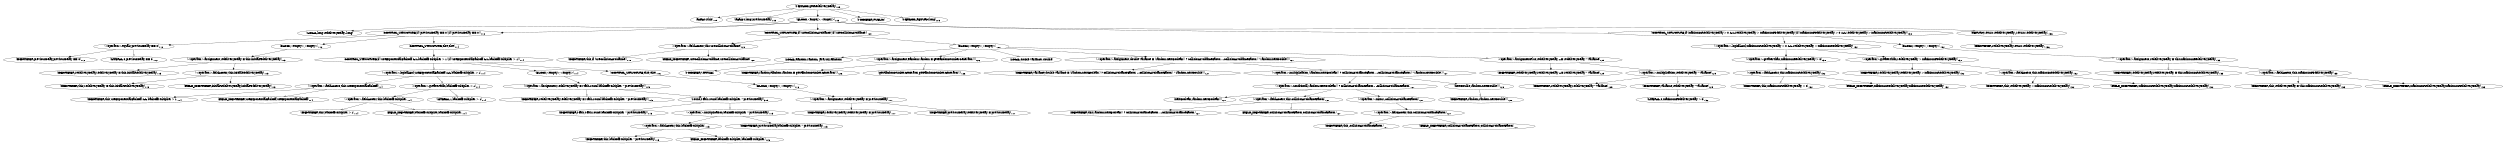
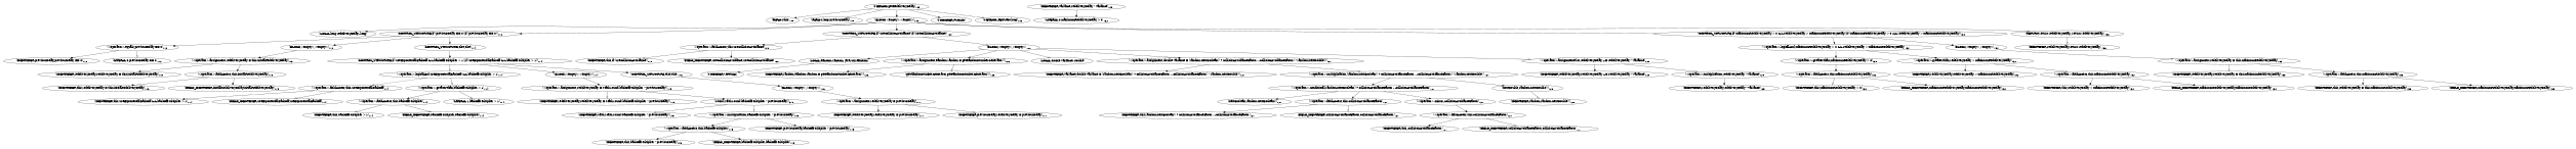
  digraph {
    edge [arrowhead=diamond]
    n1 [label=<(METHOD,getRedeliveryDelay)<SUB>109</SUB>>]
    n2 [label=<(PARAM,this)<SUB>109</SUB>>]
    n3 [label=<(PARAM,long previousDelay)<SUB>109</SUB>>]
    n4 [label=<(BLOCK,&lt;empty&gt;,&lt;empty&gt;)<SUB>109</SUB>>]
    n5 [label=<(MODIFIER,PUBLIC)>]
    n6 [label=<(METHOD_RETURN,long)<SUB>109</SUB>>]
    n7 [label=<(LOCAL,long redeliveryDelay: long)>]
    n8 [label=<(CONTROL_STRUCTURE,if (previousDelay == 0),if (previousDelay == 0))<SUB>112</SUB>>]
    n9 [label=<(CONTROL_STRUCTURE,if (useCollisionAvoidance),if (useCollisionAvoidance))<SUB>120</SUB>>]
    n10 [label=<(CONTROL_STRUCTURE,if (maximumRedeliveryDelay &gt; 0 &amp;&amp; redeliveryDelay &gt; maximumRedeliveryDelay),if (maximumRedeliveryDelay &gt; 0 &amp;&amp; redeliveryDelay &gt; maximumRedeliveryDelay))<SUB>132</SUB>>]
    n11 [label=<(RETURN,return redeliveryDelay;,return redeliveryDelay;)<SUB>136</SUB>>]
    n12 [label=<(MODIFIER,VIRTUAL)>]
    n13 [label=<(&lt;operator&gt;.equals,previousDelay == 0)<SUB>112</SUB>>]
    n14 [label=<(BLOCK,&lt;empty&gt;,&lt;empty&gt;)<SUB>112</SUB>>]
    n15 [label=<(CONTROL_STRUCTURE,else,else)<SUB>114</SUB>>]
    n16 [label=<(&lt;operator&gt;.fieldAccess,this.useCollisionAvoidance)<SUB>120</SUB>>]
    n17 [label=<(BLOCK,&lt;empty&gt;,&lt;empty&gt;)<SUB>120</SUB>>]
    n18 [label=<(&lt;operator&gt;.logicalAnd,maximumRedeliveryDelay &gt; 0 &amp;&amp; redeliveryDelay &gt; maximumRedeliveryDelay)<SUB>132</SUB>>]
    n19 [label=<(BLOCK,&lt;empty&gt;,&lt;empty&gt;)<SUB>132</SUB>>]
    n20 [label=<(IDENTIFIER,redeliveryDelay,return redeliveryDelay;)<SUB>136</SUB>>]
    n21 [label=<(IDENTIFIER,previousDelay,previousDelay == 0)<SUB>112</SUB>>]
    n22 [label=<(LITERAL,0,previousDelay == 0)<SUB>112</SUB>>]
    n23 [label=<(&lt;operator&gt;.assignment,redeliveryDelay = this.initialRedeliveryDelay)<SUB>113</SUB>>]
    n24 [label=<(CONTROL_STRUCTURE,if (useExponentialBackOff &amp;&amp; backOffMultiplier &gt; 1),if (useExponentialBackOff &amp;&amp; backOffMultiplier &gt; 1))<SUB>114</SUB>>]
    n25 [label=<(IDENTIFIER,redeliveryDelay,redeliveryDelay = this.initialRedeliveryDelay)<SUB>113</SUB>>]
    n26 [label=<(&lt;operator&gt;.fieldAccess,this.initialRedeliveryDelay)<SUB>113</SUB>>]
    n27 [label=<(IDENTIFIER,this,redeliveryDelay = this.initialRedeliveryDelay)<SUB>113</SUB>>]
    n28 [label=<(FIELD_IDENTIFIER,initialRedeliveryDelay,initialRedeliveryDelay)<SUB>113</SUB>>]
    n29 [label=<(&lt;operator&gt;.logicalAnd,useExponentialBackOff &amp;&amp; backOffMultiplier &gt; 1)<SUB>114</SUB>>]
    n30 [label=<(BLOCK,&lt;empty&gt;,&lt;empty&gt;)<SUB>114</SUB>>]
    n31 [label=<(CONTROL_STRUCTURE,else,else)<SUB>116</SUB>>]
    n32 [label=<(&lt;operator&gt;.fieldAccess,this.useExponentialBackOff)<SUB>114</SUB>>]
    n33 [label=<(&lt;operator&gt;.greaterThan,backOffMultiplier &gt; 1)<SUB>114</SUB>>]
    n34 [label=<(&lt;operator&gt;.assignment,redeliveryDelay = Math.round(backOffMultiplier * previousDelay))<SUB>115</SUB>>]
    n35 [label=<(BLOCK,&lt;empty&gt;,&lt;empty&gt;)<SUB>116</SUB>>]
    n36 [label=<(IDENTIFIER,this,useExponentialBackOff &amp;&amp; backOffMultiplier &gt; 1)<SUB>114</SUB>>]
    n37 [label=<(FIELD_IDENTIFIER,useExponentialBackOff,useExponentialBackOff)<SUB>114</SUB>>]
    n38 [label=<(&lt;operator&gt;.fieldAccess,this.backOffMultiplier)<SUB>114</SUB>>]
    n39 [label=<(LITERAL,1,backOffMultiplier &gt; 1)<SUB>114</SUB>>]
    n40 [label=<(IDENTIFIER,this,backOffMultiplier &gt; 1)<SUB>114</SUB>>]
    n41 [label=<(FIELD_IDENTIFIER,backOffMultiplier,backOffMultiplier)<SUB>114</SUB>>]
    n42 [label=<(IDENTIFIER,redeliveryDelay,redeliveryDelay = Math.round(backOffMultiplier * previousDelay))<SUB>115</SUB>>]
    n43 [label=<(round,Math.round(backOffMultiplier * previousDelay))<SUB>315</SUB>>]
    n44 [label=<(IDENTIFIER,Math,Math.round(backOffMultiplier * previousDelay))<SUB>115</SUB>>]
    n45 [label=<(&lt;operator&gt;.multiplication,backOffMultiplier * previousDelay)<SUB>115</SUB>>]
    n46 [label=<(&lt;operator&gt;.fieldAccess,this.backOffMultiplier)<SUB>115</SUB>>]
    n47 [label=<(IDENTIFIER,previousDelay,backOffMultiplier * previousDelay)<SUB>115</SUB>>]
    n48 [label=<(IDENTIFIER,this,backOffMultiplier * previousDelay)<SUB>115</SUB>>]
    n49 [label=<(FIELD_IDENTIFIER,backOffMultiplier,backOffMultiplier)<SUB>115</SUB>>]
    n50 [label=<(&lt;operator&gt;.assignment,redeliveryDelay = previousDelay)<SUB>117</SUB>>]
    n51 [label=<(IDENTIFIER,redeliveryDelay,redeliveryDelay = previousDelay)<SUB>117</SUB>>]
    n52 [label=<(IDENTIFIER,previousDelay,redeliveryDelay = previousDelay)<SUB>117</SUB>>]
    n53 [label=<(IDENTIFIER,this,if (useCollisionAvoidance))<SUB>110</SUB>>]
    n54 [label=<(FIELD_IDENTIFIER,useCollisionAvoidance,useCollisionAvoidance)<SUB>120</SUB>>]
    n55 [label=<(LOCAL,Random random: java.util.Random)>]
    n56 [label=<(&lt;operator&gt;.assignment,Random random = getRandomNumberGenerator())<SUB>126</SUB>>]
    n57 [label=<(LOCAL,double variance: double)>]
    n58 [label=<(&lt;operator&gt;.assignment,double variance = (random.nextBoolean() ? collisionAvoidanceFactor : -collisionAvoidanceFactor) * random.nextDouble())<SUB>127</SUB>>]
    n59 [label=<(&lt;operator&gt;.assignmentPlus,redeliveryDelay += redeliveryDelay * variance)<SUB>129</SUB>>]
    n60 [label=<(IDENTIFIER,random,Random random = getRandomNumberGenerator())<SUB>126</SUB>>]
    n61 [label=<(getRandomNumberGenerator,getRandomNumberGenerator())<SUB>126</SUB>>]
    n62 [label=<(IDENTIFIER,variance,double variance = (random.nextBoolean() ? collisionAvoidanceFactor : -collisionAvoidanceFactor) * random.nextDouble())<SUB>127</SUB>>]
    n63 [label=<(&lt;operator&gt;.multiplication,(random.nextBoolean() ? collisionAvoidanceFactor : -collisionAvoidanceFactor) * random.nextDouble())<SUB>127</SUB>>]
    n64 [label=<(IDENTIFIER,redeliveryDelay,redeliveryDelay += redeliveryDelay * variance)<SUB>129</SUB>>]
    n65 [label=<(&lt;operator&gt;.multiplication,redeliveryDelay * variance)<SUB>129</SUB>>]
    n66 [label=<(&lt;operator&gt;.conditional,random.nextBoolean() ? collisionAvoidanceFactor : -collisionAvoidanceFactor)<SUB>127</SUB>>]
    n67 [label=<(nextDouble,random.nextDouble())<SUB>128</SUB>>]
    n68 [label=<(nextBoolean,random.nextBoolean())<SUB>127</SUB>>]
    n69 [label=<(&lt;operator&gt;.fieldAccess,this.collisionAvoidanceFactor)<SUB>127</SUB>>]
    n70 [label=<(&lt;operator&gt;.minus,-collisionAvoidanceFactor)<SUB>127</SUB>>]
    n71 [label=<(IDENTIFIER,random,random.nextDouble())<SUB>128</SUB>>]
    n72 [label=<(IDENTIFIER,this,random.nextBoolean() ? collisionAvoidanceFactor : -collisionAvoidanceFactor)<SUB>127</SUB>>]
    n73 [label=<(FIELD_IDENTIFIER,collisionAvoidanceFactor,collisionAvoidanceFactor)<SUB>127</SUB>>]
    n74 [label=<(&lt;operator&gt;.fieldAccess,this.collisionAvoidanceFactor)<SUB>127</SUB>>]
    n75 [label=<(IDENTIFIER,this,-collisionAvoidanceFactor)<SUB>127</SUB>>]
    n76 [label=<(FIELD_IDENTIFIER,collisionAvoidanceFactor,collisionAvoidanceFactor)<SUB>127</SUB>>]
    n77 [label=<(IDENTIFIER,redeliveryDelay,redeliveryDelay * variance)<SUB>129</SUB>>]
    n78 [label=<(IDENTIFIER,variance,redeliveryDelay * variance)<SUB>129</SUB>>]
    n79 [label=<(LITERAL,0,maximumRedeliveryDelay &gt; 0)<SUB>132</SUB>>]
    n80 [label=<(&lt;operator&gt;.greaterThan,maximumRedeliveryDelay &gt; 0)<SUB>130</SUB>>]
    n81 [label=<(&lt;operator&gt;.greaterThan,redeliveryDelay &gt; maximumRedeliveryDelay)<SUB>132</SUB>>]
    n82 [label=<(&lt;operator&gt;.assignment,redeliveryDelay = this.maximumRedeliveryDelay)<SUB>133</SUB>>]
    n83 [label=<(&lt;operator&gt;.fieldAccess,this.maximumRedeliveryDelay)<SUB>132</SUB>>]
    n84 [label=<(IDENTIFIER,redeliveryDelay,redeliveryDelay &gt; maximumRedeliveryDelay)<SUB>132</SUB>>]
    n85 [label=<(&lt;operator&gt;.fieldAccess,this.maximumRedeliveryDelay)<SUB>132</SUB>>]
    n86 [label=<(IDENTIFIER,this,maximumRedeliveryDelay &gt; 0)<SUB>132</SUB>>]
    n87 [label=<(FIELD_IDENTIFIER,maximumRedeliveryDelay,maximumRedeliveryDelay)<SUB>132</SUB>>]
    n88 [label=<(IDENTIFIER,this,redeliveryDelay &gt; maximumRedeliveryDelay)<SUB>132</SUB>>]
    n89 [label=<(FIELD_IDENTIFIER,maximumRedeliveryDelay,maximumRedeliveryDelay)<SUB>132</SUB>>]
    n90 [label=<(IDENTIFIER,redeliveryDelay,redeliveryDelay = this.maximumRedeliveryDelay)<SUB>133</SUB>>]
    n91 [label=<(&lt;operator&gt;.fieldAccess,this.maximumRedeliveryDelay)<SUB>133</SUB>>]
    n92 [label=<(IDENTIFIER,this,redeliveryDelay = this.maximumRedeliveryDelay)<SUB>133</SUB>>]
    n93 [label=<(FIELD_IDENTIFIER,maximumRedeliveryDelay,maximumRedeliveryDelay)<SUB>133</SUB>>]
    n1 -> n2 [arrowhead=normal]
    n1 -> n3 [arrowhead=onormal]
    n1 -> n4
    n1 -> n5 [arrowhead=normal]
    n1 -> n6 [arrowhead=onormal]
    n4 -> n7 [arrowhead=normal]
    n4 -> n8
    n4 -> n9
    n4 -> n10 [arrowhead=onormal]
    n4 -> n11 [arrowhead=onormal]
    n8 -> n13
    n8 -> n14
    n8 -> n15 [arrowhead=normal]
    n9 -> n16
    n9 -> n17 [arrowhead=onormal]
    n10 -> n18 [arrowhead=normal]
    n10 -> n19
    n11 -> n20 [arrowhead=onormal]
    n13 -> n21
    n13 -> n22 [arrowhead=onormal]
    n14 -> n23
    n15 -> n24
    n16 -> n53 [arrowhead=onormal]
    n16 -> n54
    n17 -> n55 [arrowhead=normal]
    n17 -> n56 [arrowhead=normal]
    n17 -> n57 [arrowhead=onormal]
    n17 -> n58
    n17 -> n59 [arrowhead=onormal]
    n18 -> n80
    n18 -> n81
    n19 -> n82 [arrowhead=onormal]
    n23 -> n25
    n23 -> n26 [arrowhead=normal]
    n24 -> n29 [arrowhead=onormal]
    n24 -> n30 [arrowhead=normal]
    n24 -> n31
    n26 -> n27
    n26 -> n28
    n29 -> n32 [arrowhead=onormal]
    n29 -> n33 [arrowhead=onormal]
    n30 -> n34 [arrowhead=normal]
    n31 -> n35
    n32 -> n36
    n32 -> n37 [arrowhead=onormal]
    n33 -> n38 [arrowhead=normal]
    n33 -> n39 [arrowhead=onormal]
    n34 -> n42 [arrowhead=onormal]
    n34 -> n43
    n35 -> n50
    n38 -> n40 [arrowhead=onormal]
    n38 -> n41 [arrowhead=onormal]
    n43 -> n44 [arrowhead=onormal]
    n43 -> n45 [arrowhead=onormal]
    n45 -> n46
    n45 -> n47 [arrowhead=normal]
    n46 -> n48
    n46 -> n49
    n50 -> n51 [arrowhead=normal]
    n50 -> n52 [arrowhead=onormal]
    n55 -> n12 [arrowhead=normal]
    n56 -> n60
    n56 -> n61 [arrowhead=onormal]
    n58 -> n62 [arrowhead=normal]
    n58 -> n63 [arrowhead=onormal]
    n59 -> n64
    n59 -> n65 [arrowhead=onormal]
    n63 -> n66 [arrowhead=normal]
    n63 -> n67 [arrowhead=normal]
    n65 -> n77
-   n65 -> n78 [arrowhead=onormal]
    n66 -> n68 [arrowhead=normal]
    n66 -> n69 [arrowhead=normal]
    n66 -> n70 [arrowhead=normal]
    n67 -> n71 [arrowhead=onormal]
    n69 -> n72
    n69 -> n73 [arrowhead=onormal]
    n70 -> n74
    n74 -> n75
    n74 -> n76 [arrowhead=onormal]
    n78 -> n79
    n80 -> n83
    n81 -> n84 [arrowhead=normal]
    n81 -> n85 [arrowhead=onormal]
    n82 -> n90 [arrowhead=onormal]
    n82 -> n91 [arrowhead=normal]
    n83 -> n86 [arrowhead=onormal]
    n83 -> n87
    n85 -> n88
    n85 -> n89
    n91 -> n92 [arrowhead=normal]
    n91 -> n93
  }
